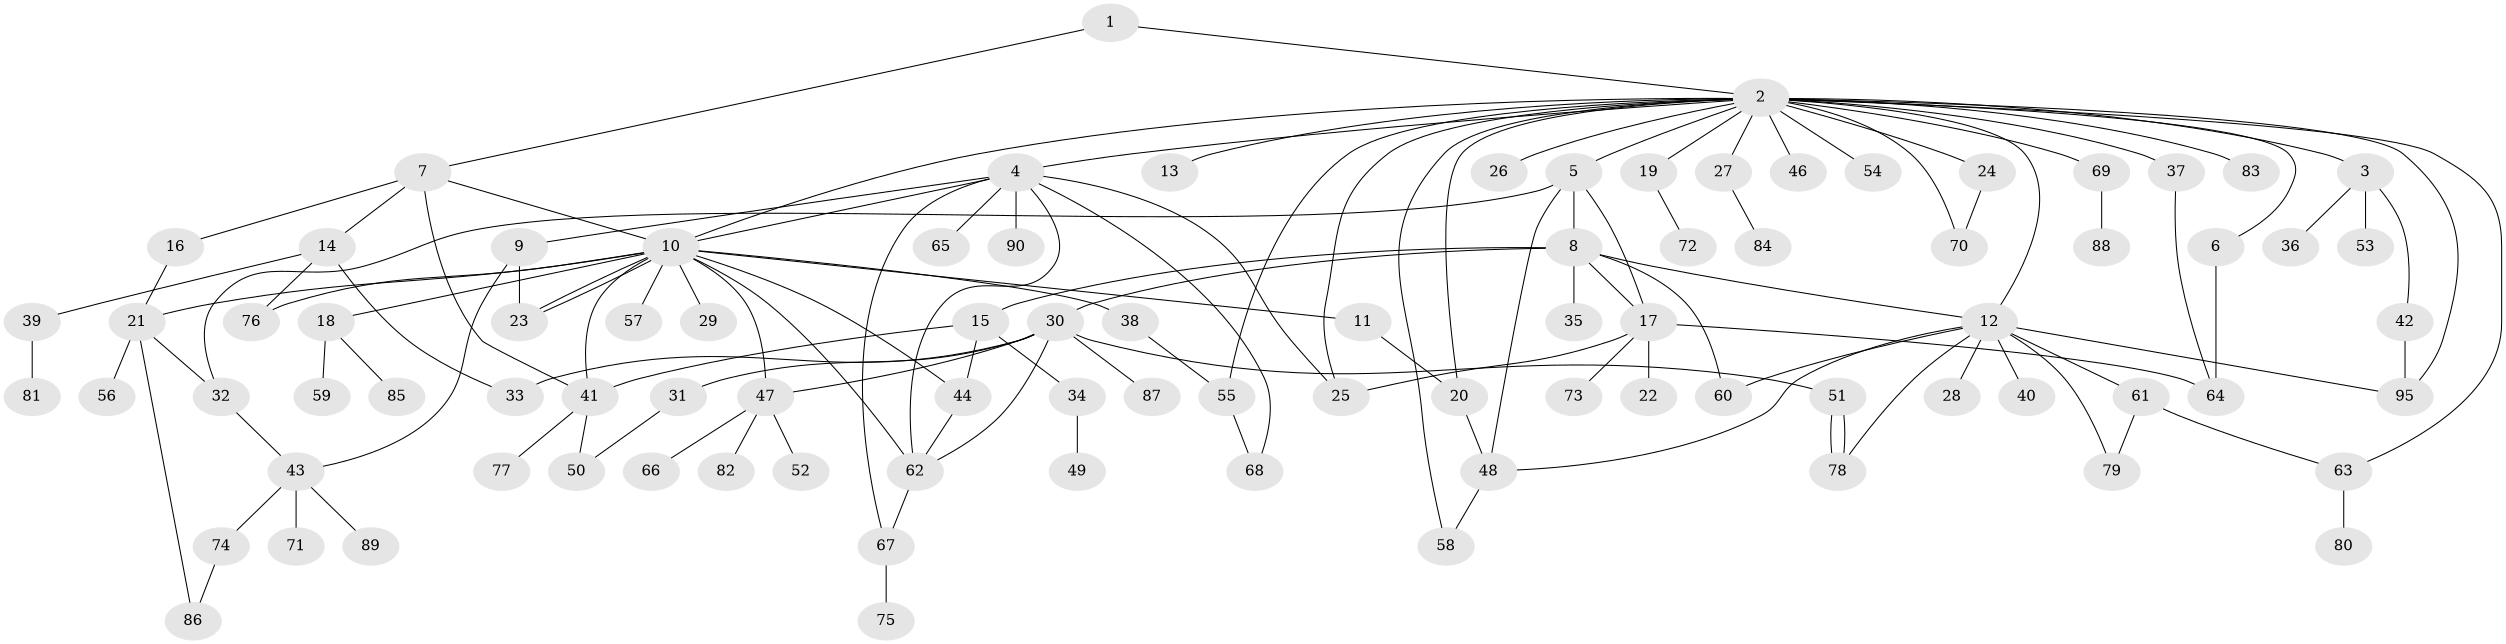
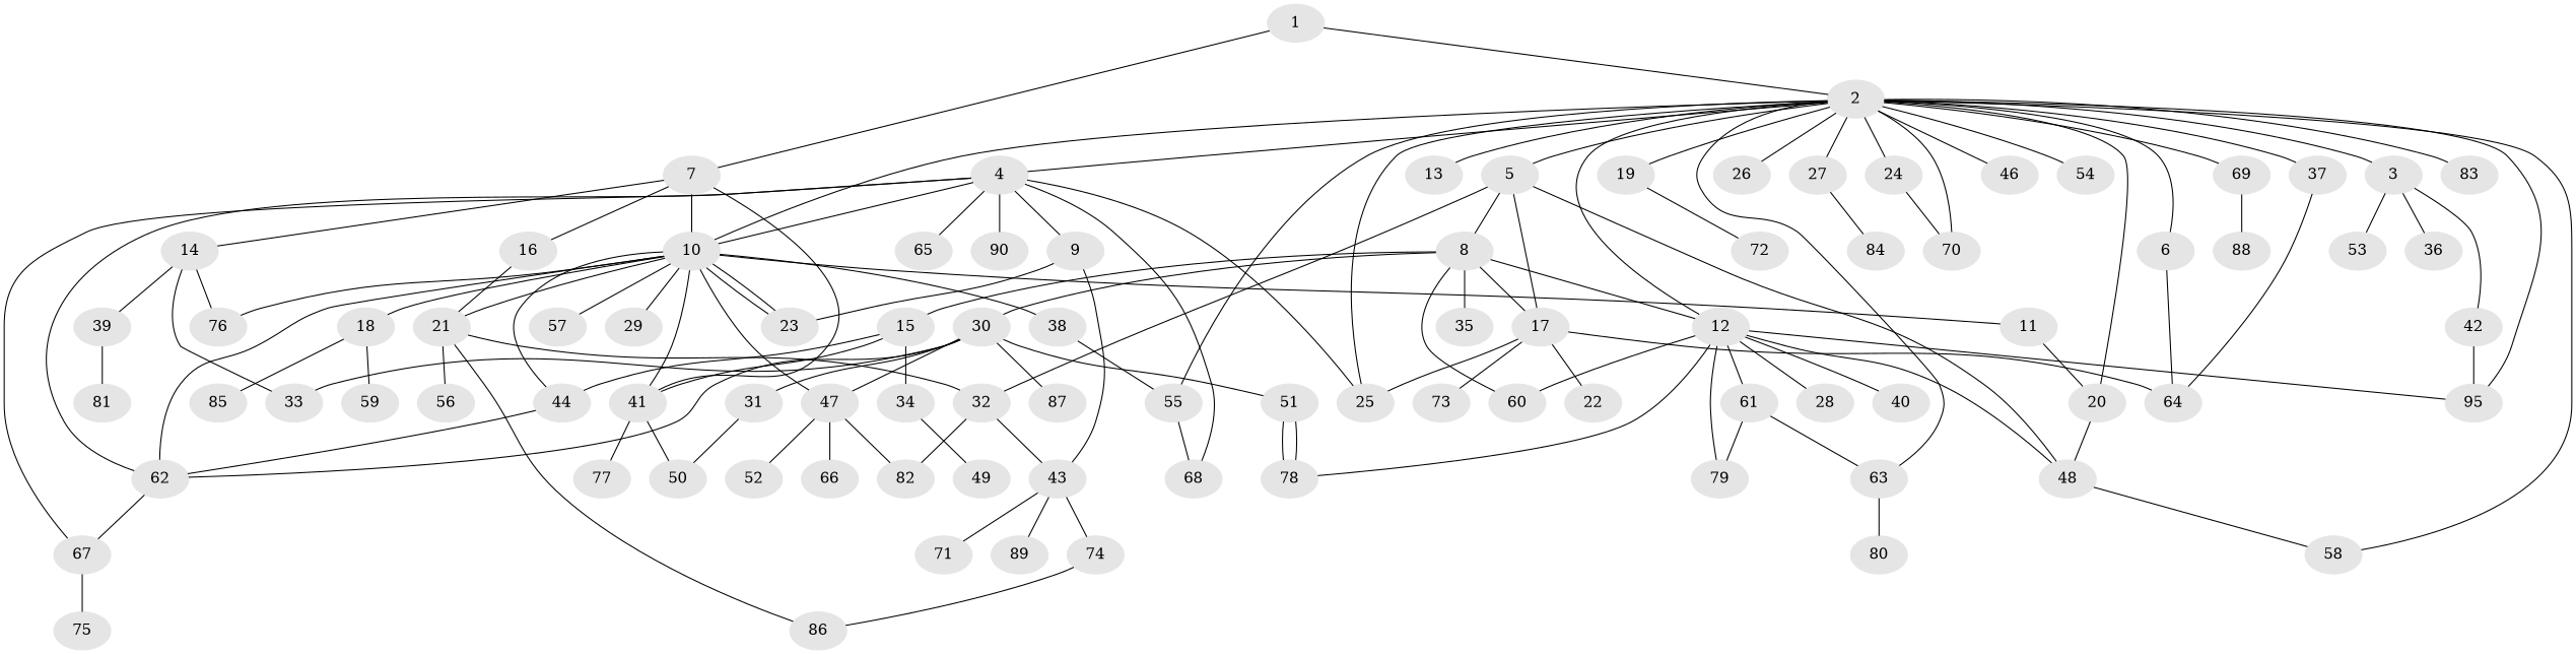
  graph {
    node [color=gray90 style=filled]
    1
    2
    7
    3
    4
    5
    6
    10
    12
    13
    19
    20
    24
    25
    26
    27
    37
    n18 [label=95]
    46
    54
    55
    58
    63
    69
    70
    83
    14
    16
    41
    36
    42
    53
    9
    62
    65
    67
    68
    90
    8
    17
    32
    48
    64
    23
    11
    18
    21
    29
    38
    44
    47
    57
    76
    60
    28
    40
    61
    78
    79
    72
    84
    80
    88
    43
    75
    15
    30
    35
    22
    73
    82
    33
    39
    50
    77
    34
    31
    51
    87
    71
    74
    89
    59
    85
    56
    86
    52
    66
    81
    49
    1 -- 2
    1 -- 7
    2 -- 3
    2 -- 4
    2 -- 5
    2 -- 6
    2 -- 10
    2 -- 12
    2 -- 13
    2 -- 19
    2 -- 20
    2 -- 24
    2 -- 25
    2 -- 26
    2 -- 27
    2 -- 37
    2 -- n18
    2 -- 46
    2 -- 54
    2 -- 55
    2 -- 58
    2 -- 63
    2 -- 69
    2 -- 70
    2 -- 83
    7 -- 10
    7 -- 14
    7 -- 16
    7 -- 41
    3 -- 36
    3 -- 42
    3 -- 53
    4 -- 10
    4 -- 25
    4 -- 9
    4 -- 62
    4 -- 65
    4 -- 67
    4 -- 68
    4 -- 90
    5 -- 8
    5 -- 17
    5 -- 32
    5 -- 48
    6 -- 64
    10 -- 41
    10 -- 62
    10 -- 23
    10 -- 23
    10 -- 11
    10 -- 18
    10 -- 21
    10 -- 29
    10 -- 38
    10 -- 44
    10 -- 47
    10 -- 57
    10 -- 76
    12 -- n18
    12 -- 48
    12 -- 60
    12 -- 28
    12 -- 40
    12 -- 61
    12 -- 78
    12 -- 79
    19 -- 72
    20 -- 48
    24 -- 70
    27 -- 84
    37 -- 64
    55 -- 68
    63 -- 80
    69 -- 88
    14 -- 76
    14 -- 33
    14 -- 39
    16 -- 21
    41 -- 50
    41 -- 77
    42 -- n18
    9 -- 23
    9 -- 43
    62 -- 67
    67 -- 75
    8 -- 12
    8 -- 17
    8 -- 60
    8 -- 15
    8 -- 30
    8 -- 35
    17 -- 25
    17 -- 64
    17 -- 22
    17 -- 73
    32 -- 43
+   32 -- 82
    48 -- 58
    11 -- 20
    18 -- 59
    18 -- 85
    21 -- 32
    21 -- 56
    21 -- 86
    38 -- 55
    44 -- 62
    47 -- 82
    47 -- 52
    47 -- 66
    61 -- 63
    61 -- 79
    43 -- 71
    43 -- 74
    43 -- 89
    15 -- 41
    15 -- 44
    15 -- 34
    30 -- 62
    30 -- 47
    30 -- 33
    30 -- 31
    30 -- 51
    30 -- 87
    39 -- 81
    34 -- 49
    31 -- 50
    51 -- 78
    51 -- 78
    74 -- 86
  }
